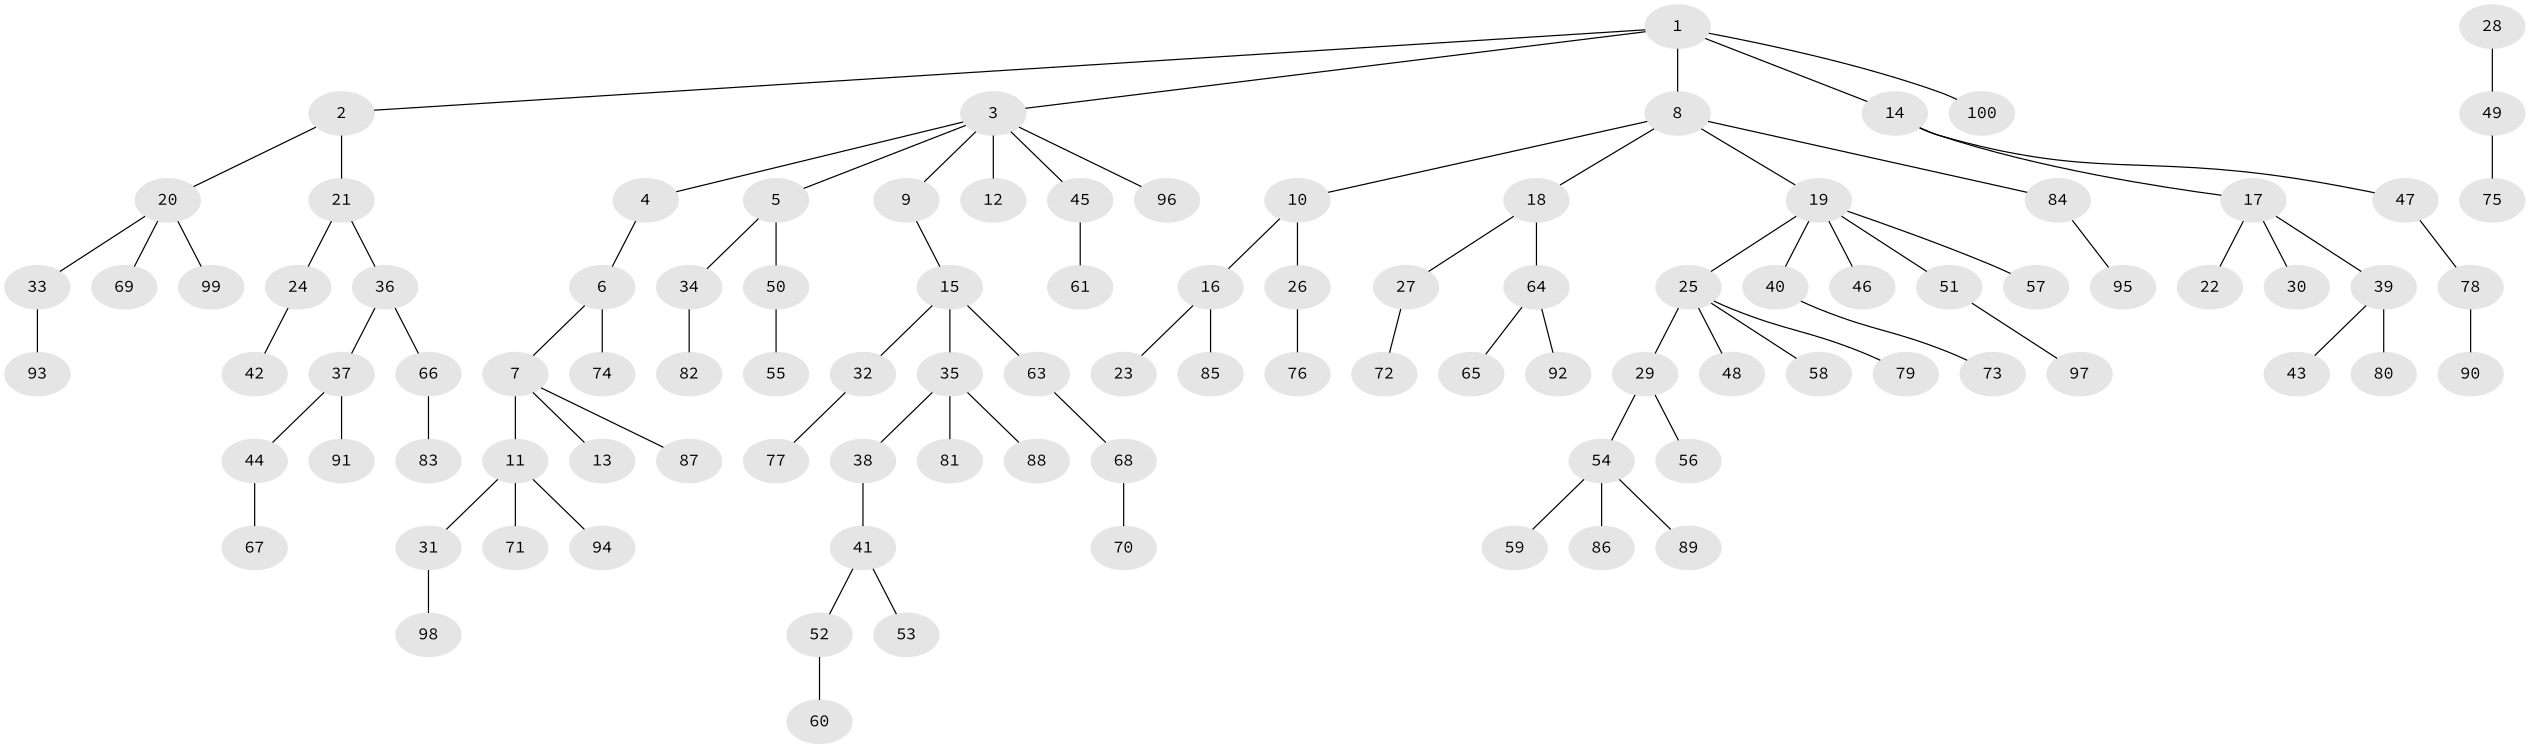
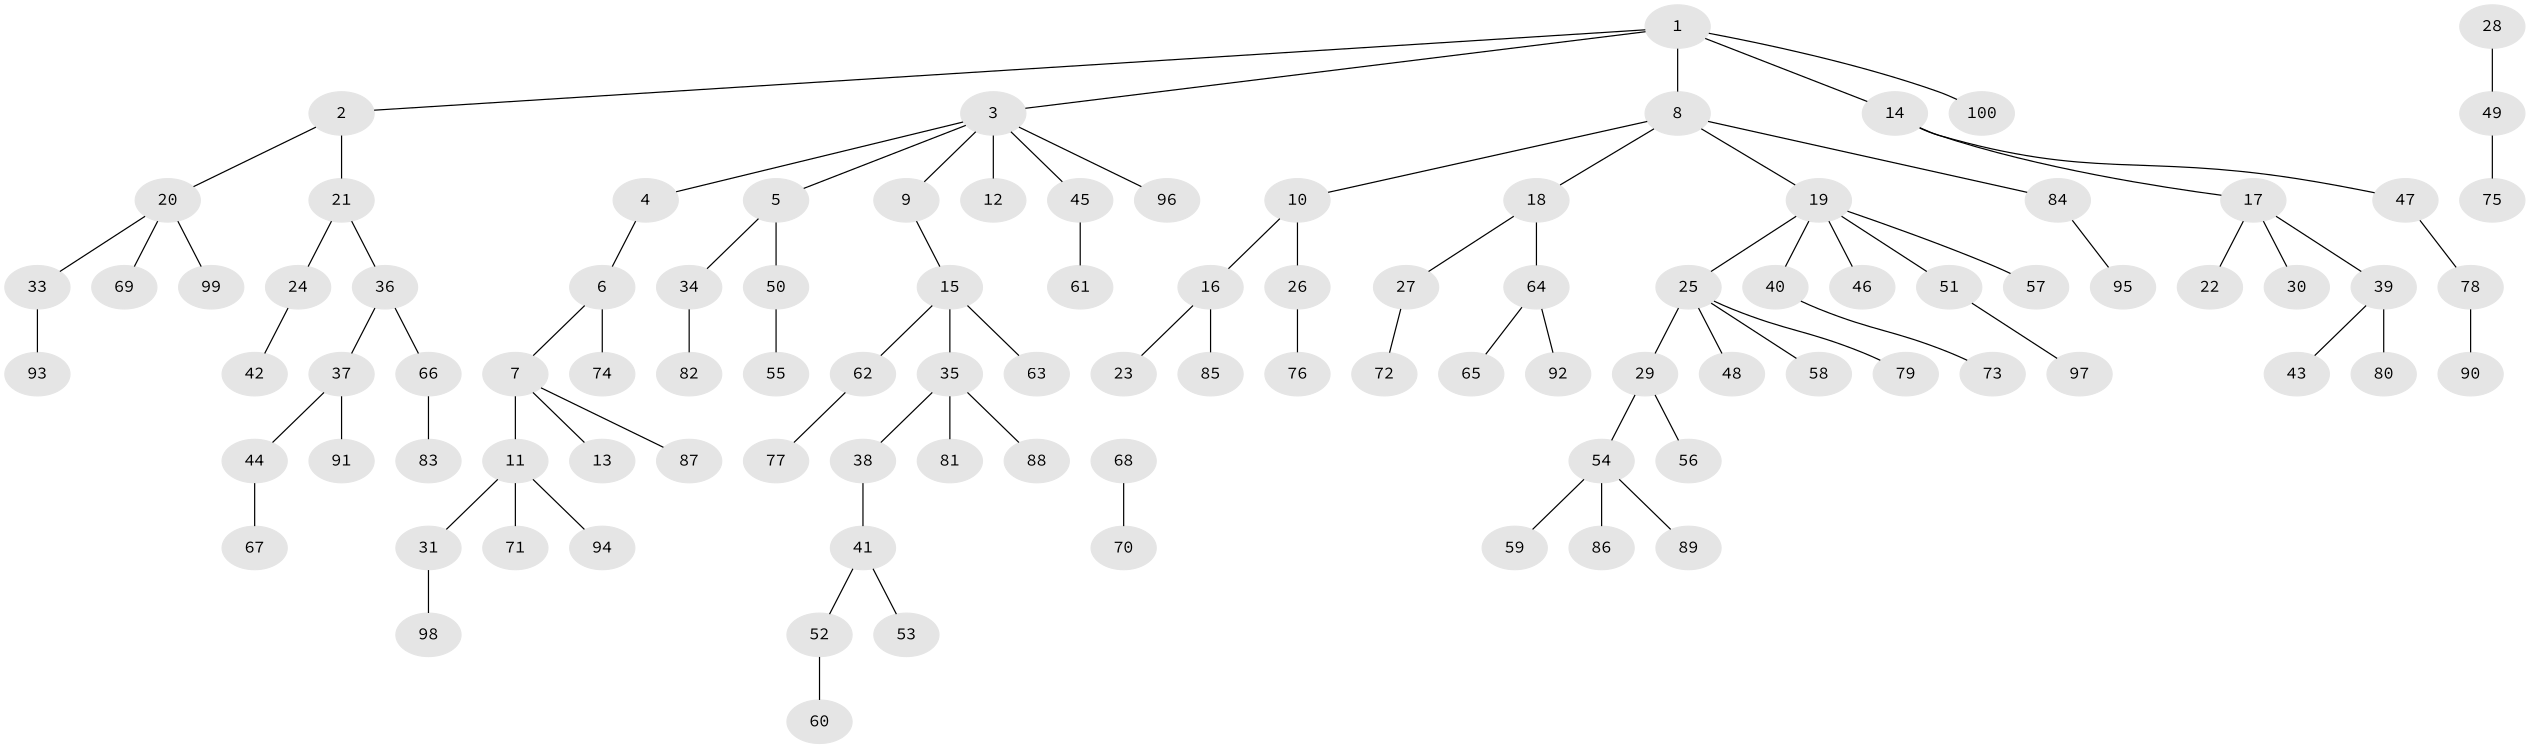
  graph {
    fontname="Source Code Pro"
    node [color=gray90 fontname="Source Code Pro" style=filled]
    edge [fontname="Source Code Pro"]
    1
    2
    3
    8
    14
    100
    20
    21
    4
    5
    9
    12
    45
    96
    10
    18
    19
    84
    17
    47
    33
    69
    99
    24
    36
    6
    34
    50
    15
    61
    7
    74
    82
    55
    11
    13
    87
    31
    71
    94
    16
    26
    27
    64
    25
    40
    46
    51
    57
    95
-   32
+   32 [label=62]
    35
    63
    23
    85
    76
    98
    22
    30
    39
    78
    77
    38
    81
    88
    68
    43
    80
    72
    65
    92
    29
    48
    58
    79
    73
    97
    93
    42
    37
    66
    28
    49
    54
    56
    75
    59
    86
    89
    41
    44
    91
    83
    67
    52
    53
    60
    90
    70
    1 -- 2
    1 -- 3
    1 -- 8
    1 -- 14
    1 -- 100
    2 -- 20
    2 -- 21
    3 -- 4
    3 -- 5
    3 -- 9
    3 -- 12
    3 -- 45
    3 -- 96
    8 -- 10
    8 -- 18
    8 -- 19
    8 -- 84
    14 -- 17
    14 -- 47
    20 -- 33
    20 -- 69
    20 -- 99
    21 -- 24
    21 -- 36
    4 -- 6
    5 -- 34
    5 -- 50
    9 -- 15
    45 -- 61
    10 -- 16
    10 -- 26
    18 -- 27
    18 -- 64
    19 -- 25
    19 -- 40
    19 -- 46
    19 -- 51
    19 -- 57
    84 -- 95
    17 -- 22
    17 -- 30
    17 -- 39
    47 -- 78
    33 -- 93
    24 -- 42
    36 -- 37
    36 -- 66
    6 -- 7
    6 -- 74
    34 -- 82
    50 -- 55
    15 -- 32
    15 -- 35
    15 -- 63
    7 -- 11
    7 -- 13
    7 -- 87
    11 -- 31
    11 -- 71
    11 -- 94
    31 -- 98
    16 -- 23
    16 -- 85
    26 -- 76
    27 -- 72
    64 -- 65
    64 -- 92
    25 -- 29
    25 -- 48
    25 -- 58
    25 -- 79
    40 -- 73
    51 -- 97
    32 -- 77
    35 -- 38
    35 -- 81
    35 -- 88
-   63 -- 68
    39 -- 43
    39 -- 80
    78 -- 90
    38 -- 41
    68 -- 70
    29 -- 54
    29 -- 56
    37 -- 44
    37 -- 91
    66 -- 83
    28 -- 49
    49 -- 75
    54 -- 59
    54 -- 86
    54 -- 89
    41 -- 52
    41 -- 53
    44 -- 67
    52 -- 60
  }
